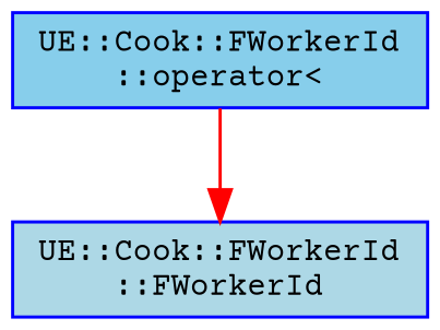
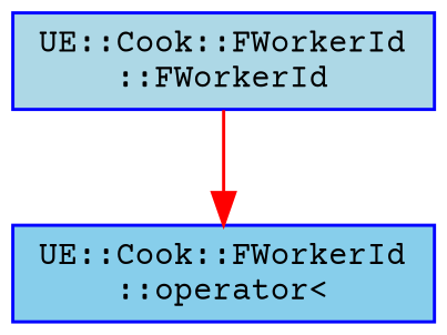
  digraph {
    rankdir=TB
    fontname="Courier Prime"
    node [color=blue fontname="Courier Prime" fontsize=10 shape=box style=filled]
    n1 [fillcolor=skyblue fontcolor=black height=0.2 label="UE::Cook::FWorkerId\l::operator\<" width=0.4]
    n2 [fillcolor=lightblue height=0.2 label="UE::Cook::FWorkerId\l::FWorkerId" width=0.4]
-   n1 -> n2 [color=red fontname="Courier Prime" fontsize=10 labelfontname=Helvetica labelfontsize=10 style=solid]
+   n2 -> n1 [color=red fontname="Courier Prime" fontsize=10 labelfontname=Helvetica labelfontsize=10 style=solid]
  }
